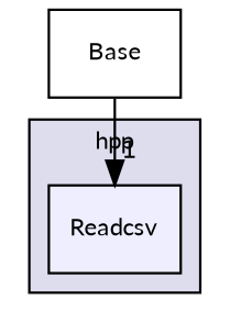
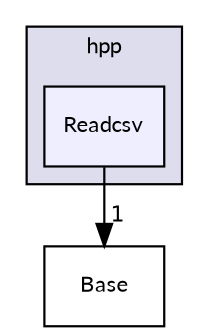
  digraph {
    compound=true
    fontname=Lato
    node [fontname=Lato fontsize=10 shape=box]
    n1 [fillcolor="#eeeeff" label=Readcsv pencolor=black style=filled]
    n2 [label=Base]
    subgraph cluster_1 {
      bgcolor="#ddddee"
      fontsize=10
      label=hpp
      pencolor=black
      n1
    }
-   n2 -> n1 [headlabel=1 labeldistance=1.5 labelfontname=Helvetica labelfontsize=10 fontname=Lato]
+   n1 -> n2 [headlabel=1 labeldistance=1.5 labelfontname=Helvetica labelfontsize=10 fontname=Lato]
  }
